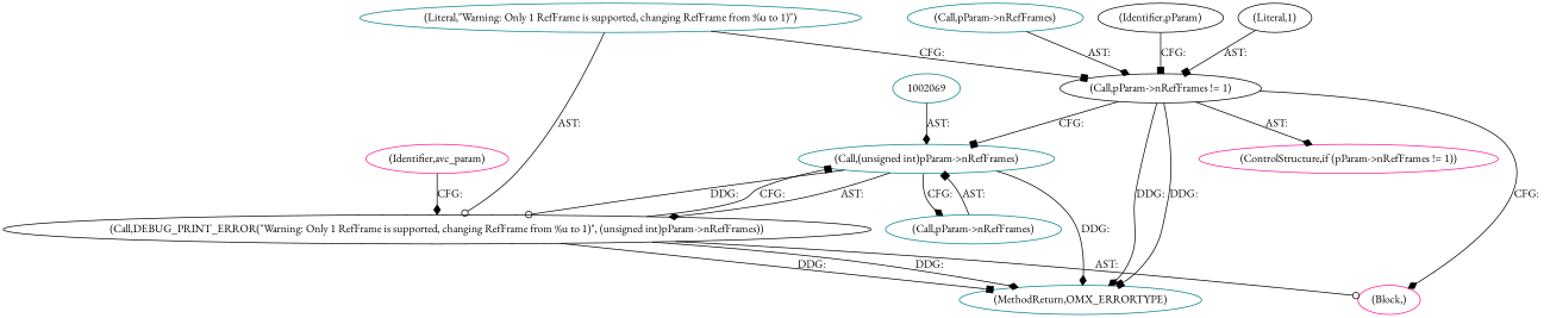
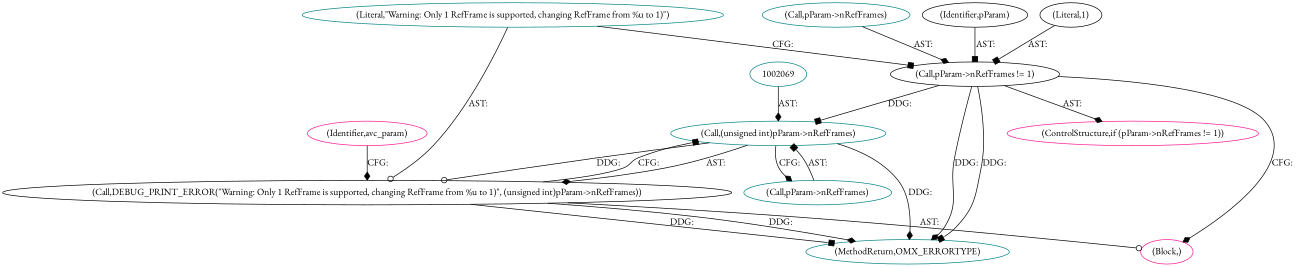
  digraph {
    fontname="EB Garamond"
    node [color=teal fontname="EB Garamond"]
    edge [arrowhead=diamond fontname="EB Garamond"]
    n1 [label="(Call,(unsigned int)pParam->nRefFrames)"]
    n2 [color=black label="(Call,DEBUG_PRINT_ERROR(\"Warning: Only 1 RefFrame is supported, changing RefFrame from %u to 1)\", (unsigned int)pParam->nRefFrames))"]
    n3 [label="(Call,pParam->nRefFrames)"]
    n4 [label="(MethodReturn,OMX_ERRORTYPE)"]
    n5 [color=deeppink label="(Block,)"]
    n6 [color=black label="(Call,pParam->nRefFrames != 1)"]
    n7 [color=deeppink label="(ControlStructure,if (pParam->nRefFrames != 1))"]
    n8 [color=black label="(Literal,1)"]
    n9 [label="(Call,pParam->nRefFrames)"]
    n10 [color=black label="(Identifier,pParam)"]
    n11 [color=deeppink label="(Identifier,avc_param)"]
    n12 [label="(Literal,\"Warning: Only 1 RefFrame is supported, changing RefFrame from %u to 1)\")"]
    n13 [label=1002069]
    n1 -> n2 [label="AST: "]
    n1 -> n2 [arrowhead=odot label="DDG: "]
    n1 -> n3 [label="CFG: "]
    n1 -> n4 [label="DDG: "]
    n2 -> n1 [arrowhead=box label="CFG: "]
    n2 -> n4 [arrowhead=box label="DDG: "]
    n2 -> n4 [label="DDG: "]
    n2 -> n5 [arrowhead=odot label="AST: "]
    n3 -> n1 [arrowhead=box label="AST: "]
-   n6 -> n1 [arrowhead=box label="CFG: "]
+   n6 -> n1 [arrowhead=box label="DDG: "]
    n6 -> n4 [label="DDG: "]
    n6 -> n4 [arrowhead=box label="DDG: "]
    n6 -> n5 [label="CFG: "]
    n6 -> n7 [label="AST: "]
    n8 -> n6 [arrowhead=box label="AST: "]
    n9 -> n6 [label="AST: "]
-   n10 -> n6 [arrowhead=box label="CFG: "]
+   n10 -> n6 [arrowhead=box label="AST: "]
    n11 -> n2 [label="CFG: "]
    n12 -> n2 [arrowhead=odot label="AST: "]
    n12 -> n6 [arrowhead=box label="CFG: "]
    n13 -> n1 [label="AST: "]
  }
